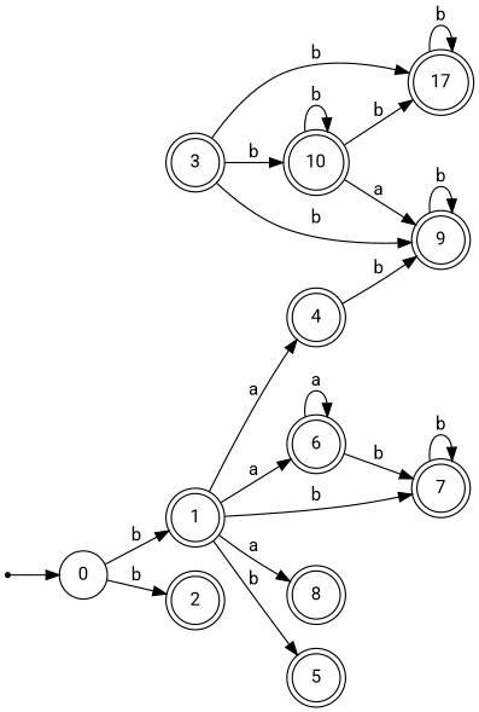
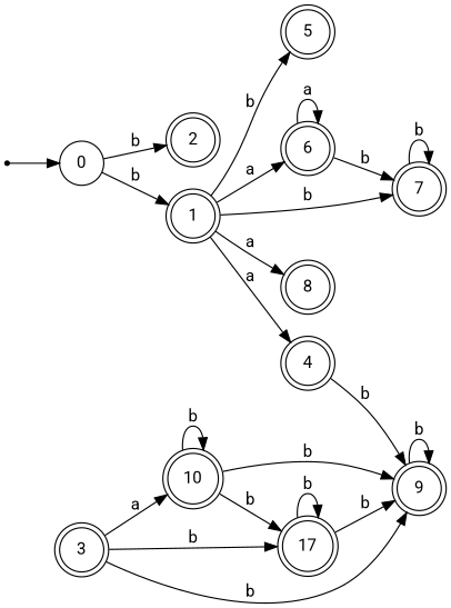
  digraph {
    fontname=Roboto
    rankdir=LR
    node [fontname=Roboto shape=doublecircle]
    edge [fontname=Roboto]
    dummy0 [shape=point]
    0 [shape=circle]
    1
    2
    4
    5
    6
    7
    8
    3
    9
    10
    n13 [label=17]
    dummy0 -> 0
    0 -> 1 [label=b]
    0 -> 2 [label=b]
    1 -> 4 [label=a]
    1 -> 5 [label=b]
    1 -> 6 [label=a]
    1 -> 7 [label=b]
    1 -> 8 [label=a]
    4 -> 9 [label=b]
    6 -> 6 [label=a]
    6 -> 7 [label=b]
    7 -> 7 [label=b]
    3 -> 9 [label=b]
-   3 -> 10 [label=b]
+   3 -> 10 [label=a]
    3 -> n13 [label=b]
    9 -> 9 [label=b]
-   10 -> 9 [label=a]
+   10 -> 9 [label=b]
    10 -> 10 [label=b]
    10 -> n13 [label=b]
+   n13 -> 9 [label=b]
    n13 -> n13 [label=b]
  }
